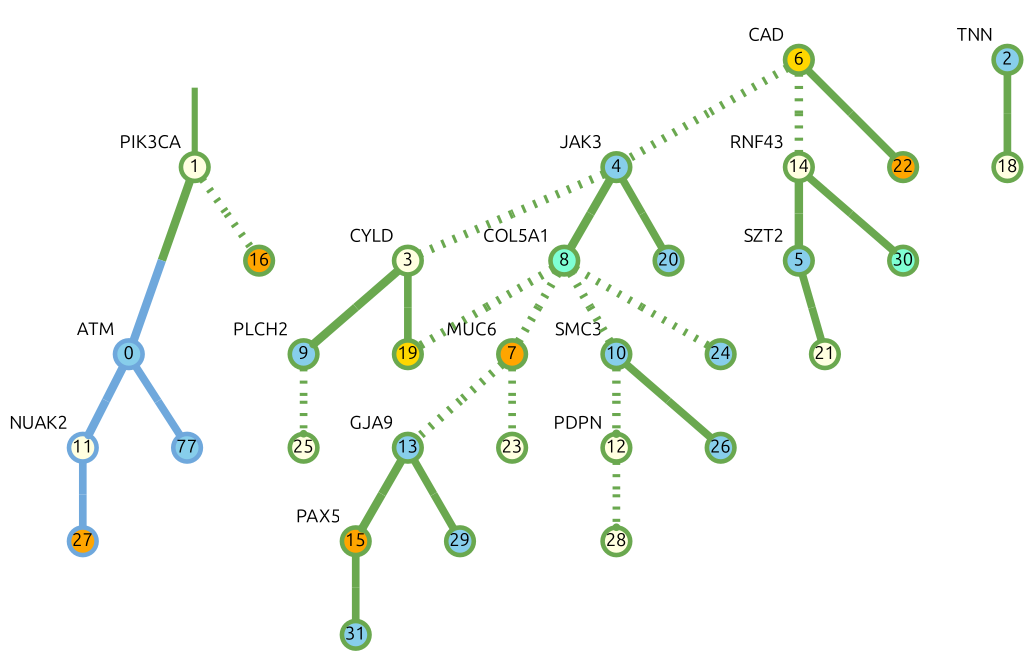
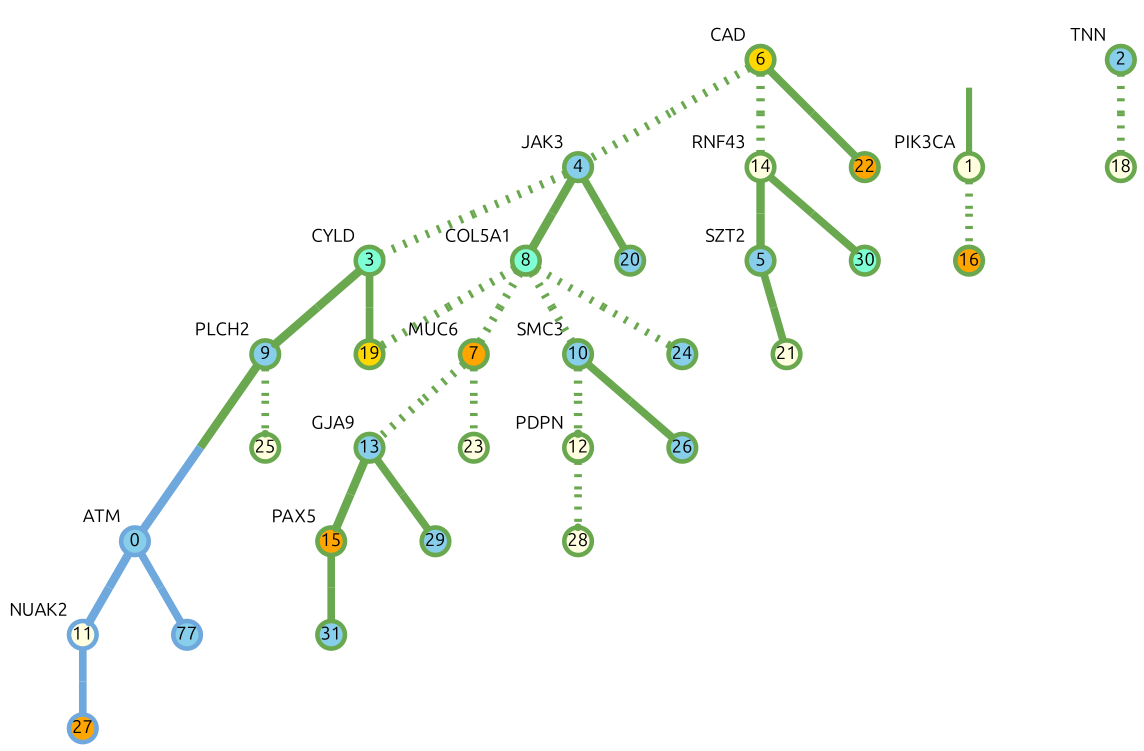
  strict digraph {
    fontname=Ubuntu
    forcelabels=true
    nodesep=0.7
    rankdir=TB
    ranksep=0.6
    splines=false
    node [color="#6aa84fff" fillcolor=skyblue fixedsize=true fontname=Ubuntu fontsize="12pt" penwidth=3 shape=circle style=filled]
    edge [arrowhead=diamond arrowsize=0 color="#6aa84fff;0.5:#6aa84fff" fontname=Ubuntu minlen=1.0603448152542114 penwidth=5 style=solid]
    0 [color="#6fa8dcff" height=0.25 xlabel=ATM]
    11 [color="#6fa8dcff" fillcolor=lightyellow height=0.25 xlabel=NUAK2]
    n3 [color="#6fa8dcff" height=0.25 label=77 style="solid,filled"]
    27 [color="#6fa8dcff" fillcolor=orange height=0.25 style="solid,filled"]
    1 [fillcolor=lightyellow height=0.25 xlabel=PIK3CA]
    16 [fillcolor=orange height=0.25 style="solid,filled"]
    6 [fillcolor=gold height=0.25 xlabel=CAD]
    4 [height=0.25 xlabel=JAK3]
    14 [fillcolor=lightyellow height=0.25 xlabel=RNF43]
    22 [fillcolor=orange height=0.25 style="solid,filled"]
-   3 [fillcolor=lightyellow height=0.25 xlabel=CYLD]
+   3 [fillcolor=aquamarine height=0.25 xlabel=CYLD]
    8 [fillcolor=aquamarine height=0.25 xlabel=COL5A1]
    20 [height=0.25 style="solid,filled"]
    5 [height=0.25 xlabel=SZT2]
    30 [fillcolor=aquamarine height=0.25 style="solid,filled"]
    2 [height=0.25 xlabel=TNN]
    18 [fillcolor=lightyellow height=0.25 style="solid,filled"]
    9 [height=0.25 xlabel=PLCH2]
    19 [fillcolor=gold height=0.25 style="solid,filled"]
    25 [fillcolor=lightyellow height=0.25 style="solid,filled"]
    7 [fillcolor=orange height=0.25 xlabel=MUC6]
    10 [height=0.25 xlabel=SMC3]
    24 [height=0.25 style="solid,filled"]
    13 [height=0.25 xlabel=GJA9]
    23 [fillcolor=lightyellow height=0.25 style="solid,filled"]
    12 [fillcolor=lightyellow height=0.25 xlabel=PDPN]
    26 [height=0.25 style="solid,filled"]
    21 [fillcolor=lightyellow height=0.25 style="solid,filled"]
    15 [fillcolor=orange height=0.25 xlabel=PAX5]
    29 [height=0.25 style="solid,filled"]
    31 [height=0.25 style="solid,filled"]
    28 [fillcolor=lightyellow height=0.25 style="solid,filled"]
    normal [style=invis xlabel=PIK3CA color="" fillcolor="" fixedsize="" fontsize="" shape=""]
    0 -> 11 [arrowhead=dot color="#6fa8dcff;0.5:#6fa8dcff" minlen=1.1724138259887695 penwidth=5.5]
    0 -> n3 [arrowhead=box color="#6fa8dcff;0.5:#6fa8dcff"]
    11 -> 27 [color="#6fa8dcff;0.5:#6fa8dcff"]
-   1 -> 0 [arrowhead=box color="#6aa84fff;0.5:#6fa8dcff" minlen=2.5 penwidth=5.5]
+   9 -> 0 [arrowhead=box color="#6aa84fff;0.5:#6fa8dcff" minlen=2.5 penwidth=5.5]
    1 -> 16 [style=dotted]
    6 -> 4 [minlen=1.344827651977539 penwidth=5.5 style=dotted]
    6 -> 14 [minlen=1.137930989265442 penwidth=5.5 style=dotted]
    6 -> 22 [arrowhead=box]
    4 -> 3 [minlen=1.3620688915252686 penwidth=5.5 style=dotted]
    4 -> 8 [arrowhead=box minlen=1.2758620977401733 penwidth=5.5]
    4 -> 20 [arrowhead=box]
    14 -> 5 [minlen=1.3275861740112305 penwidth=5.5]
    14 -> 30 [arrowhead=dot]
    3 -> 9 [arrowhead=dot minlen=1.2758620977401733 penwidth=5.5]
    3 -> 19
    8 -> 19 [minlen=1.4482758045196533 penwidth=5.5 style=dotted]
    8 -> 7 [arrowhead=box minlen=1.3103448152542114 penwidth=5.5 style=dotted]
    8 -> 10 [minlen=1.1896551847457886 penwidth=5.5 style=dotted]
    8 -> 24 [arrowhead=box style=dotted]
    5 -> 21
-   2 -> 18
+   2 -> 18 [style=dotted]
    9 -> 25 [arrowhead=dot style=dotted]
    7 -> 13 [minlen=1.1551724672317505 penwidth=5.5 style=dotted]
    7 -> 23 [arrowhead=box style=dotted]
    10 -> 12 [arrowhead=dot minlen=1.1551724672317505 penwidth=5.5 style=dotted]
    10 -> 26 [arrowhead=box]
    13 -> 15 [arrowhead=dot minlen=1.1206896305084229 penwidth=5.5]
    13 -> 29 [arrowhead=box]
    12 -> 28 [arrowhead=dot style=dotted]
    15 -> 31
    normal -> 1 [arrowhead=box color="#6aa84fff" penwidth=4 minlen=""]
  }
